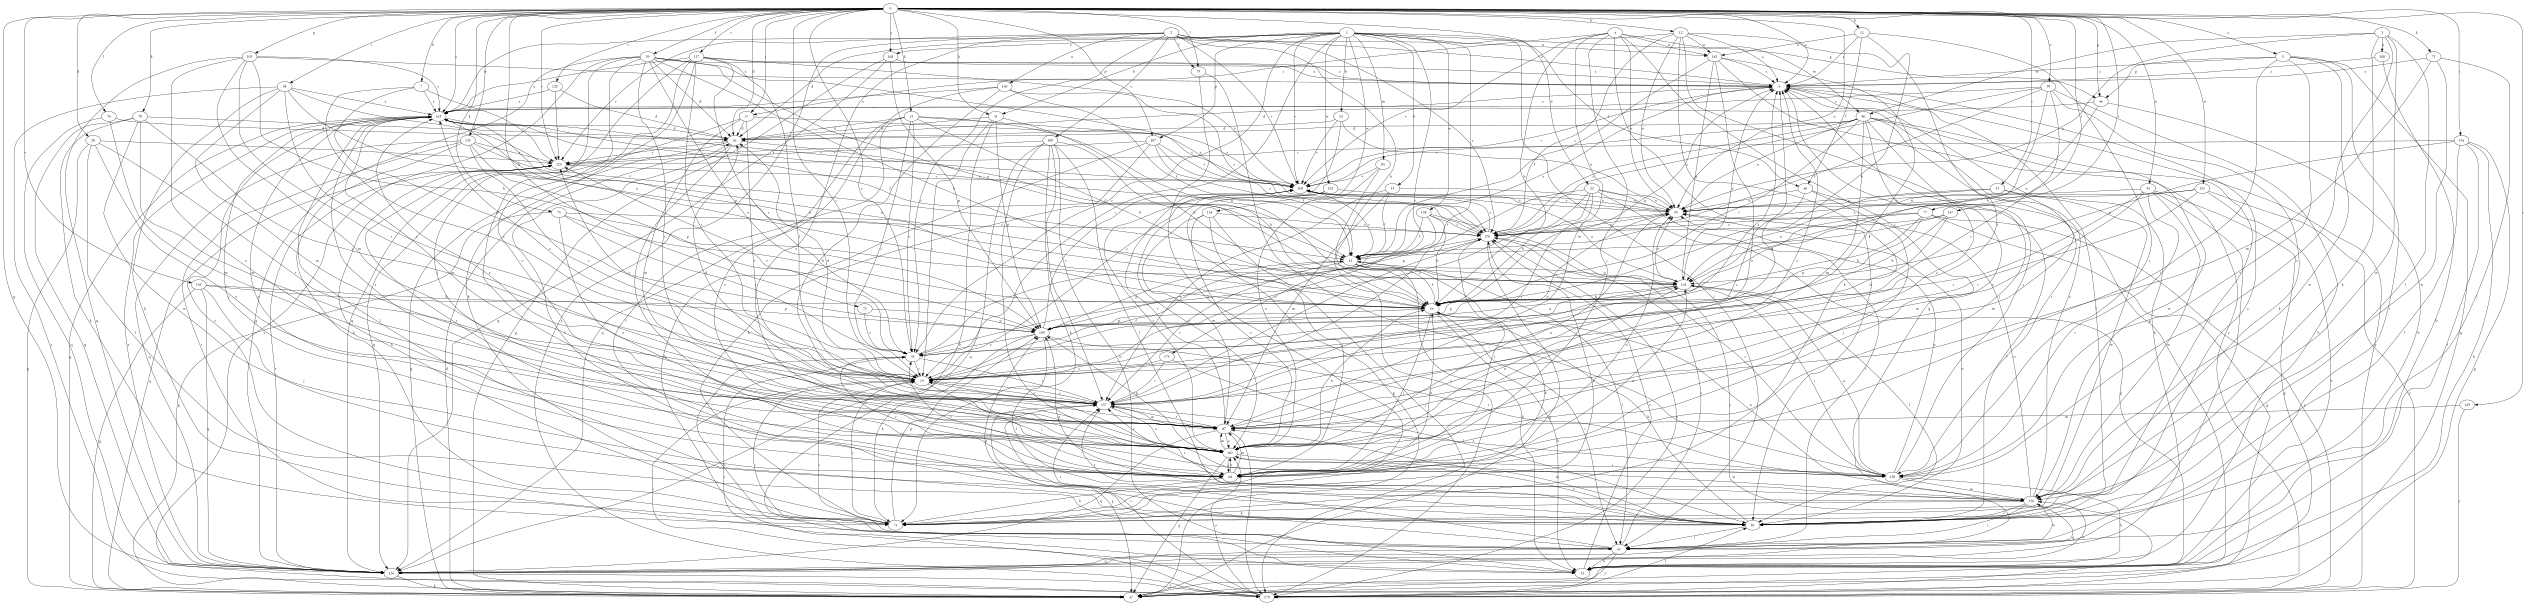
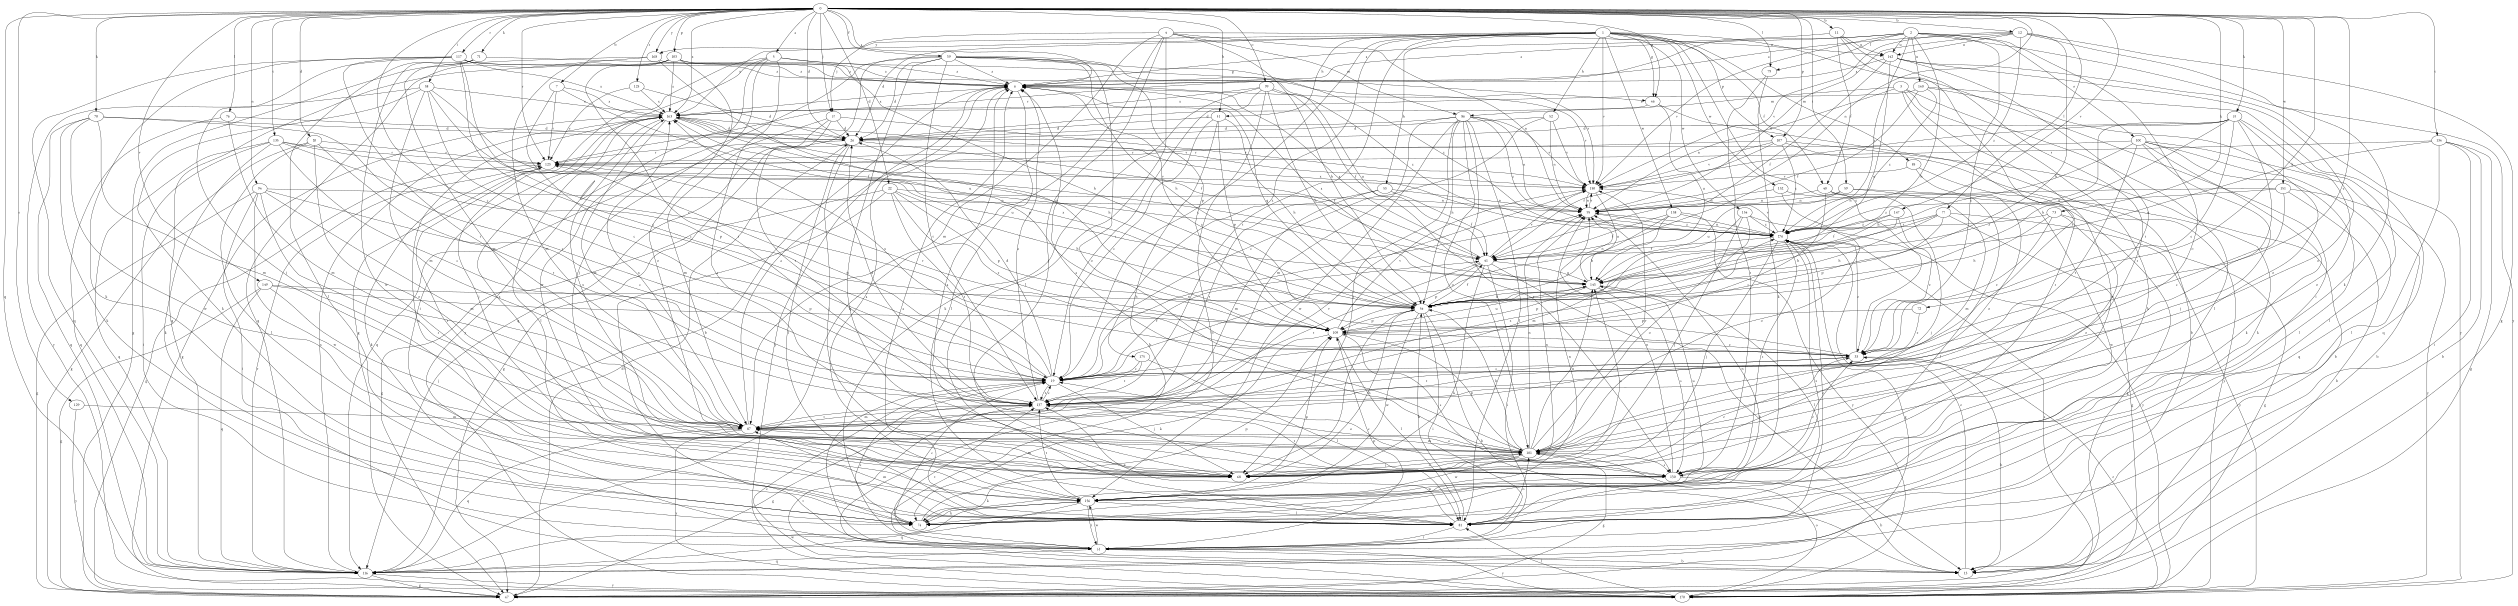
  strict digraph {
    fontname="EB Garamond"
    node [fontname="EB Garamond"]
    edge [fontname="EB Garamond"]
    0
    5
    6
    7
    11
    12
    19
    20
    22
    26
    33
    39
    46
    51
    58
    59
    67
    69
    70
    71
    72
    73
    76
    77
    79
    94
    95
    99
    103
    107
    116
    117
    123
    125
    129
    134
    135
    147
    149
    151
    163
    168
    61
    130
    156
    68
    47
    150
    170
    81
    109
    40
    137
    142
    54
    n56 [label=276]
    74
    41
    101
    13
    143
    87
    1
    52
    53
    85
    152
    n68 [label=158]
    154
    175
    2
    100
    140
    3
    86
-   108
    4
    0 -> 5 [label=a]
    0 -> 6 [label=a]
    0 -> 7 [label=b]
    0 -> 11 [label=b]
    0 -> 12 [label=b]
    0 -> 19 [label=c]
    0 -> 20 [label=d]
    0 -> 22 [label=d]
    0 -> 26 [label=d]
    0 -> 33 [label=e]
    0 -> 39 [label=f]
    0 -> 46 [label=g]
    0 -> 51 [label=h]
    0 -> 58 [label=i]
    0 -> 59 [label=i]
    0 -> 67 [label=j]
    0 -> 69 [label=k]
    0 -> 70 [label=k]
    0 -> 71 [label=k]
    0 -> 72 [label=k]
    0 -> 73 [label=k]
    0 -> 76 [label=l]
    0 -> 77 [label=l]
    0 -> 79 [label=l]
    0 -> 94 [label=n]
    0 -> 95 [label=n]
    0 -> 99 [label=o]
    0 -> 103 [label=p]
    0 -> 107 [label=p]
    0 -> 116 [label=q]
    0 -> 117 [label=r]
    0 -> 123 [label=r]
    0 -> 125 [label=s]
    0 -> 129 [label=s]
    0 -> 134 [label=t]
    0 -> 135 [label=t]
    0 -> 147 [label=v]
    0 -> 149 [label=v]
    0 -> 151 [label=w]
    0 -> 163 [label=x]
    0 -> 168 [label=y]
    5 -> 6 [label=a]
    5 -> 46 [label=g]
    5 -> 61 [label=i]
    5 -> 130 [label=s]
    5 -> 156 [label=w]
    5 -> 68 [label=j]
    5 -> 47 [label=g]
    6 -> 163 [label=x]
    6 -> 150 [label=v]
    6 -> 170 [label=y]
    6 -> 81 [label=l]
    7 -> 19 [label=c]
    7 -> 123 [label=r]
    7 -> 163 [label=x]
    7 -> 109 [label=p]
    11 -> 6 [label=a]
    11 -> 130 [label=s]
    11 -> 40 [label=f]
    11 -> 137 [label=t]
    11 -> 142 [label=u]
    12 -> 6 [label=a]
    12 -> 95 [label=n]
    12 -> 47 [label=g]
    12 -> 150 [label=v]
    12 -> 142 [label=u]
    12 -> 54 [label=h]
    12 -> n56 [label=z]
    12 -> 74 [label=k]
    19 -> 26 [label=d]
    19 -> 95 [label=n]
    19 -> 123 [label=r]
    19 -> 163 [label=x]
    19 -> 61 [label=i]
    19 -> 68 [label=j]
    19 -> 137 [label=t]
    19 -> 41 [label=f]
    20 -> 123 [label=r]
    20 -> 47 [label=g]
    20 -> 81 [label=l]
    20 -> 137 [label=t]
    20 -> 101 [label=o]
    22 -> 33 [label=e]
    22 -> 95 [label=n]
    22 -> 61 [label=i]
    22 -> 47 [label=g]
    22 -> 109 [label=p]
    22 -> 137 [label=t]
    22 -> 54 [label=h]
    26 -> 123 [label=r]
    26 -> 68 [label=j]
    26 -> 47 [label=g]
    26 -> 81 [label=l]
    26 -> 41 [label=f]
    33 -> 6 [label=a]
    33 -> 19 [label=c]
    33 -> 123 [label=r]
    33 -> 137 [label=t]
    33 -> n56 [label=z]
    33 -> 13 [label=b]
    39 -> 6 [label=a]
    39 -> 26 [label=d]
    39 -> 116 [label=q]
    39 -> 68 [label=j]
    39 -> 170 [label=y]
    39 -> 109 [label=p]
    39 -> 137 [label=t]
    39 -> 54 [label=h]
    39 -> n56 [label=z]
    39 -> 101 [label=o]
    39 -> 143 [label=u]
    46 -> 26 [label=d]
    46 -> 13 [label=b]
    46 -> 143 [label=u]
    51 -> 19 [label=c]
    51 -> 26 [label=d]
    51 -> 109 [label=p]
    51 -> 54 [label=h]
    51 -> 13 [label=b]
    58 -> 19 [label=c]
    58 -> 163 [label=x]
    58 -> 170 [label=y]
    58 -> 74 [label=k]
    58 -> 41 [label=f]
    58 -> 143 [label=u]
    58 -> 87 [label=m]
    59 -> 95 [label=n]
    59 -> 156 [label=w]
    59 -> 143 [label=u]
    59 -> 87 [label=m]
    67 -> 26 [label=d]
    67 -> 116 [label=q]
    67 -> 150 [label=v]
    67 -> 137 [label=t]
    67 -> 87 [label=m]
    69 -> 19 [label=c]
    69 -> 26 [label=d]
    69 -> 33 [label=e]
    69 -> 150 [label=v]
    69 -> 81 [label=l]
    69 -> 54 [label=h]
    69 -> 101 [label=o]
    69 -> 143 [label=u]
    70 -> 19 [label=c]
    70 -> 26 [label=d]
    70 -> 116 [label=q]
    70 -> 156 [label=w]
    70 -> 74 [label=k]
    70 -> 87 [label=m]
    71 -> 6 [label=a]
    71 -> 156 [label=w]
    71 -> 81 [label=l]
    71 -> 87 [label=m]
    72 -> 33 [label=e]
    72 -> 109 [label=p]
    73 -> 33 [label=e]
    73 -> 47 [label=g]
    73 -> 54 [label=h]
    73 -> n56 [label=z]
    73 -> 101 [label=o]
    76 -> 26 [label=d]
    76 -> 116 [label=q]
    76 -> 87 [label=m]
    77 -> 47 [label=g]
    77 -> 170 [label=y]
    77 -> 109 [label=p]
    77 -> 54 [label=h]
    77 -> n56 [label=z]
    77 -> 143 [label=u]
    79 -> 130 [label=s]
    79 -> 74 [label=k]
    94 -> 19 [label=c]
    94 -> 95 [label=n]
    94 -> 61 [label=i]
    94 -> 130 [label=s]
    94 -> 156 [label=w]
    94 -> 47 [label=g]
    94 -> 87 [label=m]
    95 -> 150 [label=v]
    95 -> n56 [label=z]
    99 -> 19 [label=c]
    99 -> 163 [label=x]
    99 -> 54 [label=h]
    99 -> n56 [label=z]
    99 -> 74 [label=k]
    99 -> 41 [label=f]
    99 -> 13 [label=b]
    103 -> 6 [label=a]
    103 -> 116 [label=q]
    103 -> 163 [label=x]
    103 -> 137 [label=t]
    103 -> 54 [label=h]
    103 -> 101 [label=o]
    103 -> 87 [label=m]
    107 -> 123 [label=r]
    107 -> 150 [label=v]
    107 -> n56 [label=z]
    107 -> 74 [label=k]
    107 -> 41 [label=f]
    107 -> 13 [label=b]
    116 -> 6 [label=b]
    116 -> 123 [label=r]
    116 -> 163 [label=x]
    116 -> 156 [label=w]
    116 -> 47 [label=g]
    116 -> 170 [label=y]
    117 -> 6 [label=a]
    117 -> 19 [label=c]
    117 -> 33 [label=e]
    117 -> 116 [label=q]
    117 -> 163 [label=x]
    117 -> 68 [label=j]
    117 -> 150 [label=v]
    117 -> 137 [label=t]
    117 -> 74 [label=k]
    123 -> 47 [label=g]
    123 -> 150 [label=v]
    123 -> 74 [label=k]
    125 -> 26 [label=d]
    125 -> 123 [label=r]
    125 -> 163 [label=x]
    129 -> 170 [label=y]
    129 -> 87 [label=m]
    134 -> 123 [label=r]
    134 -> 61 [label=i]
    134 -> 47 [label=g]
    134 -> 81 [label=l]
    134 -> 13 [label=b]
    134 -> 143 [label=u]
    135 -> 19 [label=c]
    135 -> 116 [label=q]
    135 -> 123 [label=r]
    135 -> 61 [label=i]
    135 -> 109 [label=p]
    135 -> 74 [label=k]
    135 -> 143 [label=u]
    147 -> 33 [label=e]
    147 -> 54 [label=h]
    147 -> n56 [label=z]
    147 -> 41 [label=f]
    149 -> 116 [label=q]
    149 -> 68 [label=j]
    149 -> 47 [label=g]
    149 -> 109 [label=p]
    149 -> 54 [label=h]
    151 -> 19 [label=c]
    151 -> 95 [label=n]
    151 -> 170 [label=y]
    151 -> n56 [label=z]
    151 -> 13 [label=b]
    163 -> 26 [label=d]
    163 -> 68 [label=j]
    163 -> 47 [label=g]
    163 -> 150 [label=v]
    163 -> 81 [label=l]
    163 -> 54 [label=h]
    163 -> 41 [label=f]
    163 -> 87 [label=m]
    168 -> 6 [label=a]
    168 -> 116 [label=q]
    168 -> 47 [label=g]
    168 -> 109 [label=p]
    61 -> 19 [label=c]
    61 -> 116 [label=q]
    61 -> 156 [label=w]
    61 -> 170 [label=y]
    61 -> 109 [label=p]
    61 -> 137 [label=t]
    61 -> n56 [label=z]
    61 -> 13 [label=b]
    130 -> 6 [label=a]
    130 -> 19 [label=c]
    130 -> 33 [label=e]
    130 -> 95 [label=n]
    130 -> 156 [label=w]
    130 -> 137 [label=t]
    130 -> 13 [label=b]
    130 -> 143 [label=u]
    156 -> 6 [label=a]
    156 -> 95 [label=n]
    156 -> 116 [label=q]
    156 -> 61 [label=i]
    156 -> 81 [label=l]
    156 -> 109 [label=p]
    156 -> 137 [label=t]
    156 -> 74 [label=k]
    68 -> 33 [label=e]
    68 -> 95 [label=n]
    68 -> 123 [label=r]
    68 -> 163 [label=x]
    68 -> 54 [label=h]
    68 -> 74 [label=k]
    68 -> 101 [label=o]
    68 -> 143 [label=u]
    68 -> 87 [label=m]
    47 -> 26 [label=d]
    150 -> 95 [label=n]
    150 -> 143 [label=u]
    170 -> 19 [label=c]
    170 -> 33 [label=e]
    170 -> 81 [label=l]
    170 -> 137 [label=t]
    170 -> n56 [label=z]
    170 -> 101 [label=o]
    81 -> 6 [label=a]
    81 -> 95 [label=n]
    81 -> 61 [label=i]
    81 -> 137 [label=t]
    81 -> 54 [label=h]
    81 -> 101 [label=o]
    81 -> 87 [label=m]
    109 -> 33 [label=e]
    109 -> 130 [label=s]
    109 -> 150 [label=v]
    109 -> 81 [label=l]
    109 -> 74 [label=k]
    109 -> 143 [label=u]
    40 -> 19 [label=c]
    40 -> 95 [label=n]
    40 -> 68 [label=j]
    40 -> 81 [label=l]
    137 -> 6 [label=a]
    137 -> 19 [label=c]
    137 -> 26 [label=d]
    137 -> 47 [label=g]
    137 -> n56 [label=z]
    137 -> 101 [label=o]
    137 -> 87 [label=m]
    142 -> 6 [label=a]
    142 -> 170 [label=y]
    142 -> 137 [label=t]
    142 -> 41 [label=f]
    142 -> 101 [label=o]
    142 -> 143 [label=u]
    54 -> 6 [label=q]
    54 -> 163 [label=x]
    54 -> 61 [label=i]
    54 -> 156 [label=w]
    54 -> 68 [label=j]
    54 -> 109 [label=p]
    54 -> 41 [label=f]
    54 -> 13 [label=b]
    n56 -> 95 [label=n]
    n56 -> 163 [label=x]
    n56 -> 130 [label=s]
    n56 -> 68 [label=j]
    n56 -> 47 [label=g]
    n56 -> 150 [label=v]
    n56 -> 41 [label=f]
    74 -> 19 [label=c]
    74 -> 163 [label=x]
    74 -> 109 [label=p]
    74 -> n56 [label=z]
    41 -> 6 [label=a]
    41 -> 61 [label=i]
    41 -> 150 [label=v]
    41 -> 109 [label=p]
    41 -> 137 [label=t]
    41 -> 74 [label=k]
    41 -> 13 [label=b]
    41 -> 143 [label=u]
    101 -> 6 [label=a]
    101 -> 95 [label=n]
    101 -> 163 [label=x]
    101 -> 130 [label=s]
    101 -> 156 [label=w]
    101 -> 68 [label=j]
    101 -> 47 [label=g]
    101 -> 150 [label=v]
    101 -> 109 [label=p]
    101 -> 54 [label=h]
    101 -> 143 [label=u]
    101 -> 87 [label=m]
    13 -> n56 [label=z]
    143 -> 6 [label=a]
    143 -> 95 [label=n]
    143 -> 130 [label=s]
    143 -> 81 [label=l]
    143 -> 109 [label=p]
    143 -> 54 [label=h]
    87 -> 6 [label=a]
    87 -> 116 [label=q]
    87 -> 163 [label=x]
    87 -> 150 [label=v]
    87 -> 170 [label=y]
    87 -> 137 [label=t]
    87 -> 101 [label=o]
    1 -> 19 [label=c]
    1 -> 26 [label=d]
    1 -> 33 [label=e]
    1 -> 46 [label=g]
    1 -> 51 [label=h]
    1 -> 107 [label=p]
    1 -> 163 [label=x]
    1 -> 168 [label=y]
    1 -> 61 [label=i]
    1 -> 150 [label=v]
    1 -> 40 [label=f]
    1 -> 137 [label=t]
    1 -> 52 [label=h]
    1 -> 53 [label=h]
    1 -> 85 [label=m]
    1 -> 152 [label=w]
    1 -> n68 [label=w]
    1 -> 154 [label=w]
    1 -> 175 [label=z]
    52 -> 19 [label=c]
    52 -> 26 [label=d]
    52 -> 95 [label=n]
    52 -> 150 [label=v]
    53 -> 95 [label=n]
    53 -> 137 [label=t]
    53 -> 41 [label=f]
    53 -> 87 [label=m]
    85 -> 150 [label=v]
    85 -> 170 [label=y]
    85 -> 101 [label=o]
    152 -> 95 [label=n]
    152 -> 47 [label=g]
    152 -> 101 [label=o]
    n68 -> 19 [label=c]
    n68 -> 170 [label=y]
    n68 -> 54 [label=h]
    n68 -> n56 [label=z]
    n68 -> 41 [label=f]
    154 -> 68 [label=j]
    154 -> 170 [label=y]
    154 -> n56 [label=z]
    154 -> 101 [label=o]
    154 -> 87 [label=m]
    175 -> 19 [label=c]
    175 -> 81 [label=l]
    175 -> 137 [label=t]
    2 -> 6 [label=a]
    2 -> 33 [label=e]
    2 -> 79 [label=l]
    2 -> 123 [label=r]
    2 -> 150 [label=v]
    2 -> 170 [label=y]
    2 -> 142 [label=u]
    2 -> 54 [label=h]
    2 -> n56 [label=z]
    2 -> 101 [label=o]
    2 -> 100 [label=o]
    2 -> 140 [label=u]
    100 -> 116 [label=q]
    100 -> 123 [label=r]
    100 -> 68 [label=j]
    100 -> 81 [label=l]
    100 -> 137 [label=t]
    100 -> 54 [label=h]
    100 -> 74 [label=k]
    100 -> 13 [label=b]
    140 -> 116 [label=q]
    140 -> 163 [label=x]
    140 -> n56 [label=z]
    140 -> 41 [label=f]
    140 -> 101 [label=o]
    3 -> 95 [label=n]
    3 -> 130 [label=s]
    3 -> 156 [label=w]
    3 -> 81 [label=l]
    3 -> 74 [label=k]
    3 -> 86 [label=m]
-   3 -> 108 [label=p]
    86 -> 26 [label=d]
    86 -> 95 [label=n]
    86 -> 130 [label=s]
    86 -> 156 [label=w]
    86 -> 68 [label=j]
    86 -> 150 [label=v]
    86 -> 81 [label=l]
-   86 -> 54 [label=l]
+   86 -> 54 [label=h]
    86 -> n56 [label=z]
    86 -> 101 [label=o]
    86 -> 87 [label=m]
-   108 -> 6 [label=a]
-   108 -> 13 [label=b]
    4 -> 67 [label=j]
    4 -> 95 [label=n]
    4 -> 116 [label=q]
    4 -> 68 [label=j]
    4 -> 81 [label=l]
    4 -> 142 [label=u]
    4 -> 54 [label=h]
    4 -> 87 [label=m]
    4 -> 86 [label=m]
  }
